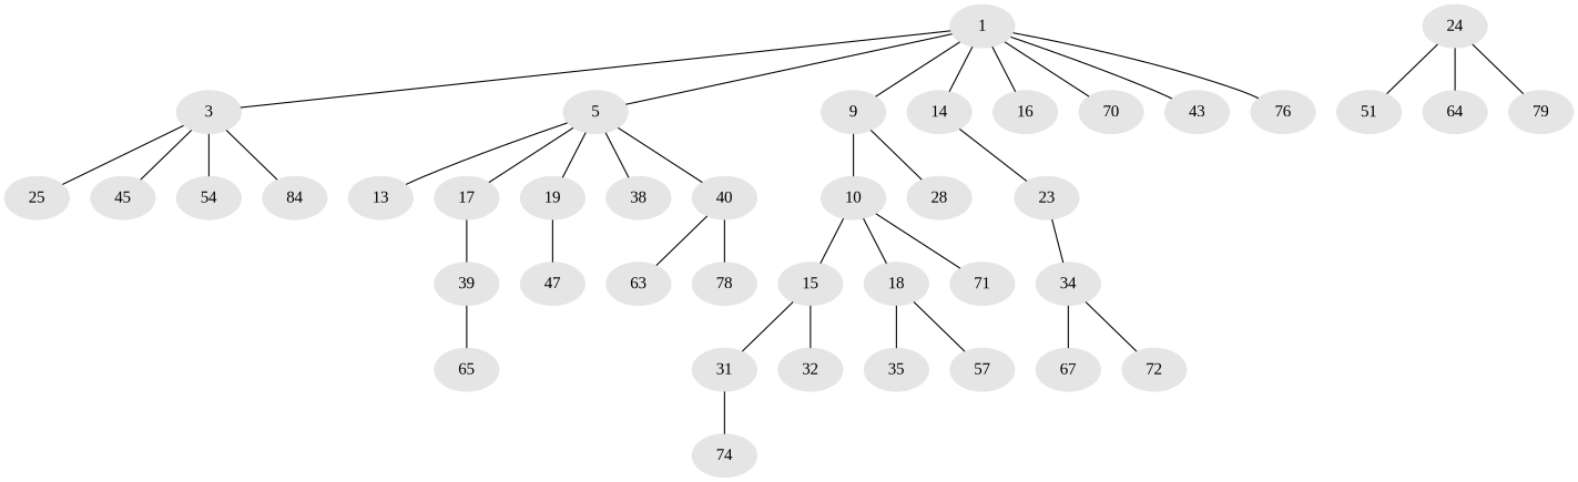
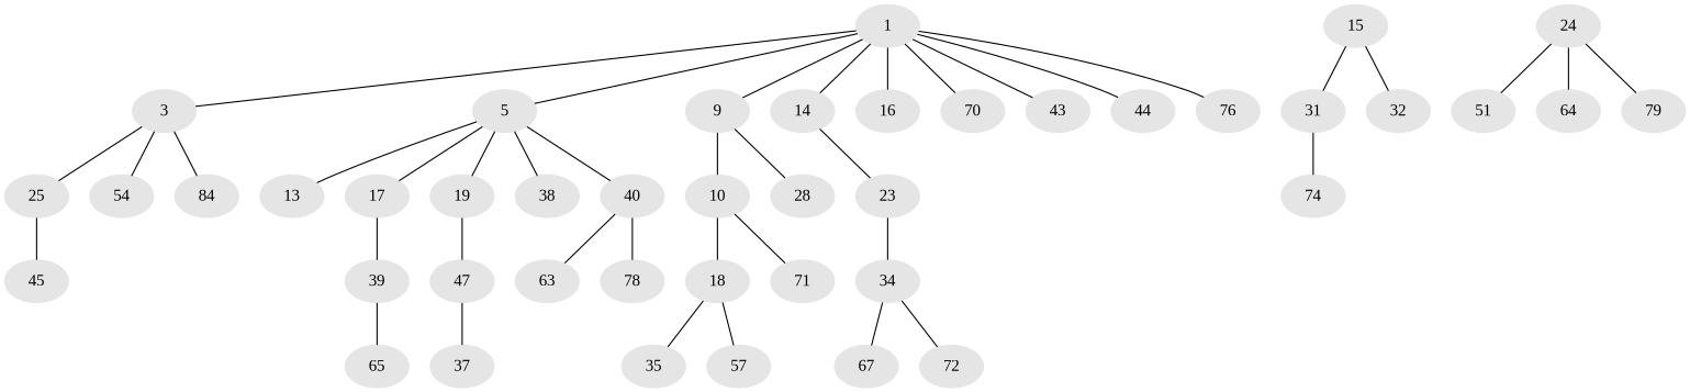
  graph {
    fontname="Liberation Serif"
    node [color=gray90 fontname="Liberation Serif" style=filled]
    edge [fontname="Liberation Serif"]
    1 [super="+2"]
    3 [super="+4+6+82"]
    5 [super="+7+22+20+12"]
    9 [super="+26"]
    14
    16 [super="+66+71+57"]
    n7 [label=70]
    43
+   44 [super="+47"]
    76
    25
    45
    54
    84
    13
    17
    19 [super="+23+53"]
    38 [super="+49+48"]
    40
    10 [super="+11"]
    28
    n22 [label=23 super="+68"]
    39
    n24 [label=47]
    65
    63
    78
    15 [super="+46+29"]
    18 [super="+41"]
    n30 [label=71 super="+52+67"]
    31
    32
    35
    n34 [label=57]
    34 [super="+36+61+42+58"]
    24 [super="+60"]
    51
    64
    79
    74
+   37
    n42 [label=67]
    72
    1 -- 3
    1 -- 5
    1 -- 9
    1 -- 14
    1 -- 16
    1 -- n7
    1 -- 43
+   1 -- 44
    1 -- 76
    3 -- 25
-   3 -- 45
+   25 -- 45
    3 -- 54
    3 -- 84
    5 -- 13
    5 -- 17
    5 -- 19
    5 -- 38
    5 -- 40
    9 -- 10
    9 -- 28
    14 -- n22
    17 -- 39
    19 -- n24
    40 -- 63
    40 -- 78
-   10 -- 15
    10 -- 18
    10 -- n30
    n22 -- 34
    39 -- 65
+   n24 -- 37
    15 -- 31
    15 -- 32
    18 -- 35
    18 -- n34
    31 -- 74
    34 -- n42
    34 -- 72
    24 -- 51
    24 -- 64
    24 -- 79
  }
